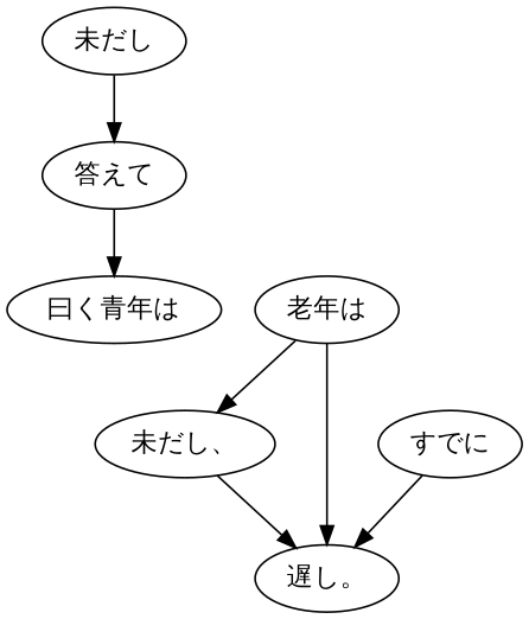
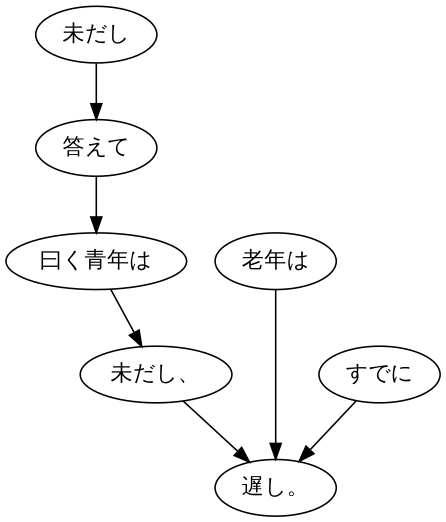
  digraph {
    n1 [label="未だし"]
    n2 [label="答えて"]
    n3 [label="曰く青年は"]
    n4 [label="遅し。"]
    n5 [label="未だし、"]
    n6 [label="老年は"]
    n7 [label="すでに"]
    n1 -> n2
    n2 -> n3
-   n6 -> n5
+   n3 -> n5
    n5 -> n4
    n6 -> n4
    n7 -> n4
  }
